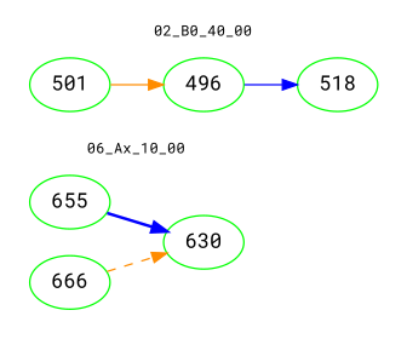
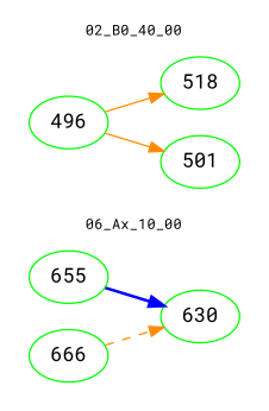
  digraph {
    fontname="Roboto Mono"
    rankdir=LR
    node [color=green fontname="Roboto Mono"]
    edge [color=blue fontname="Roboto Mono" style=solid]
    n1 [label=655]
    n2 [label=630]
    n3 [label=666]
    n4 [label=501]
    n5 [label=496]
    n6 [label=518]
    subgraph cluster_1 {
      color=white
      fontsize=10
      label="06_Ax_10_00"
      n1
      n2
      n3
    }
    subgraph cluster_2 {
      color=white
      fontsize=10
      label="02_B0_40_00"
      n4
      n5
      n6
    }
    n1 -> n2 [style=bold]
    n3 -> n2 [color=darkorange style=dashed]
-   n4 -> n5 [color=darkorange]
-   n5 -> n6
+   n5 -> n4 [color=darkorange]
+   n5 -> n6 [color=darkorange]
  }
